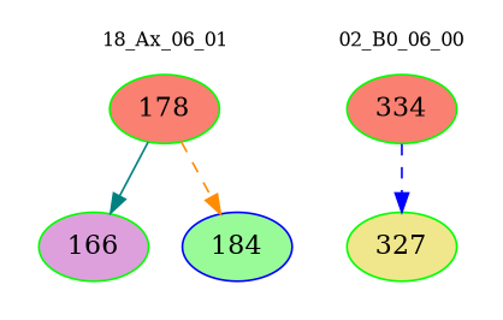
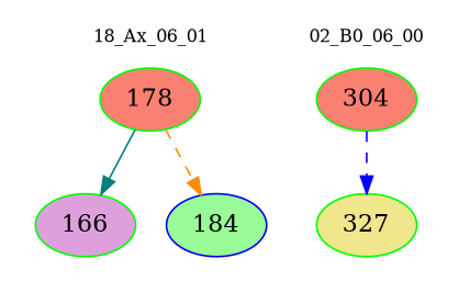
  digraph {
    node [color=green fillcolor=salmon style=filled]
    edge [style=dashed]
    n1 [label=178]
    n2 [fillcolor=plum label=166]
    n3 [color=blue fillcolor=palegreen label=184]
-   n4 [label=334]
+   n4 [label=304]
    n5 [fillcolor=khaki label=327]
    subgraph cluster_1 {
      color=white
      fontsize=10
      label="18_Ax_06_01"
      n1
      n2
      n3
    }
    subgraph cluster_2 {
      color=white
      fontsize=10
      label="02_B0_06_00"
      n4
      n5
    }
    n1 -> n2 [color=teal style=solid]
    n1 -> n3 [color=darkorange]
    n4 -> n5 [color=blue]
  }
